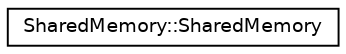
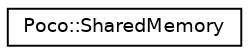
  digraph {
    rankdir=LR
-   n1 [color=black fillcolor=white fontname=Helvetica fontsize=10 height=0.2 label="SharedMemory::SharedMemory" shape=record style=filled width=0.4]
+   n1 [color=black fillcolor=white fontname=Helvetica fontsize=10 height=0.2 label="Poco::SharedMemory" shape=record style=filled width=0.4]
  }
